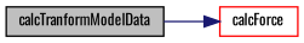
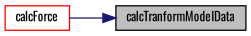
  digraph {
    rankdir=LR
    fontname=Oswald
    node [fontname=Oswald fontsize=10 shape=record]
    n1 [color=black fillcolor=grey75 fontcolor=black height=0.2 label=calcTranformModelData style=filled width=0.4]
    n2 [color=red height=0.2 label=calcForce width=0.4]
-   n1 -> n2 [color=midnightblue fontname=Oswald fontsize=10 labelfontname=FreeSans labelfontsize=10 style=solid]
+   n2 -> n1 [color=midnightblue fontname=Oswald fontsize=10 labelfontname=FreeSans labelfontsize=10 style=solid]
  }
